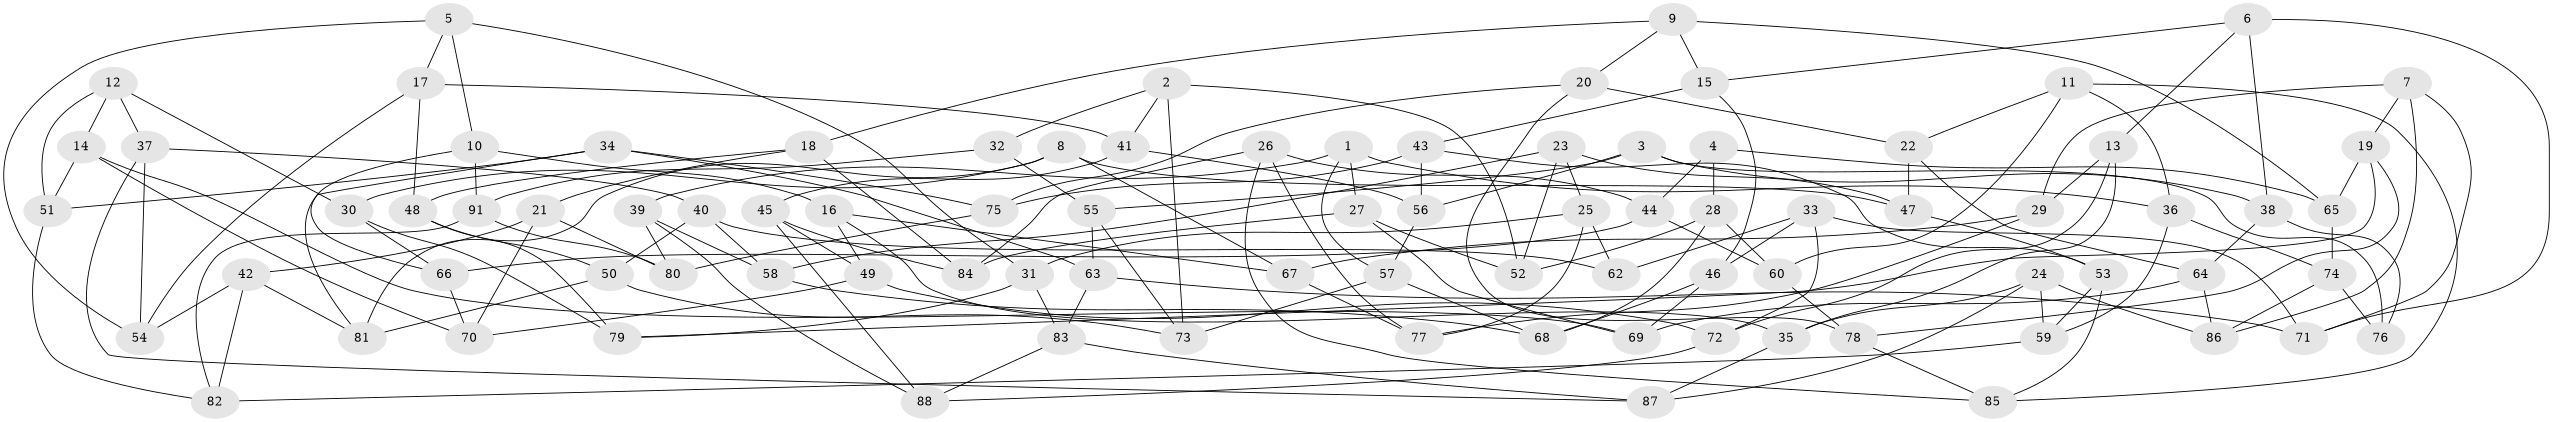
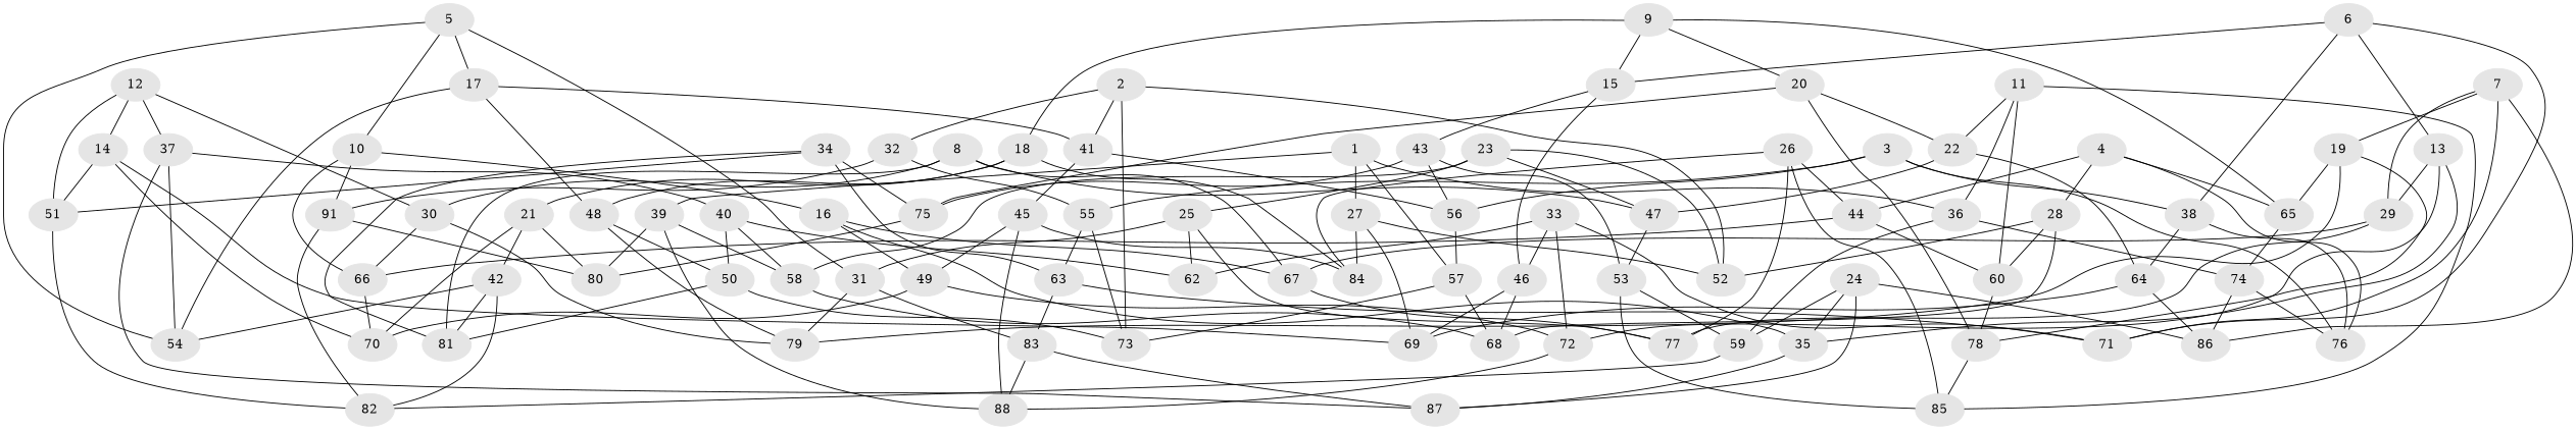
  graph {
    node [color=gray90 style=filled]
    1
    27
    36
    39
    57
    52
    69
    84
    59
    74
    80
    58
    88
    73
    68
    2
    32
    41
    55
    n20 [label=91]
    56
    45
    3
    38
    76
    64
    63
    4
    28
    44
    65
    60
    66
    5
    10
    17
    31
    54
    16
    48
    79
    83
    6
    13
    15
    71
    29
    35
    72
    43
    46
    7
    19
    86
    78
    67
    77
    8
    30
    47
    81
    53
    9
    18
    20
    21
    22
    75
    49
    82
    70
    11
    85
    12
    14
    37
    51
    87
    40
    50
    42
    23
    25
    62
    24
    26
    33
    34
    1 -- 27
    1 -- 36
    1 -- 39
    1 -- 57
    27 -- 52
    27 -- 69
    27 -- 84
    36 -- 59
    36 -- 74
    39 -- 80
    39 -- 58
    39 -- 88
    57 -- 73
    57 -- 68
    59 -- 82
    74 -- 76
    74 -- 86
    58 -- 68
    2 -- 52
    2 -- 73
    2 -- 32
    2 -- 41
    32 -- 55
    32 -- n20
    41 -- 56
    41 -- 45
    55 -- 73
    55 -- 63
    n20 -- 80
    n20 -- 82
    56 -- 57
    45 -- 84
    45 -- 88
    45 -- 49
    3 -- 55
    3 -- 56
    3 -- 38
    3 -- 76
    38 -- 76
    38 -- 64
    64 -- 69
    64 -- 86
    63 -- 83
    63 -- 71
+   4 -- 76
    4 -- 28
    4 -- 44
    4 -- 65
    28 -- 52
    28 -- 68
    28 -- 60
    44 -- 60
    44 -- 66
    65 -- 74
    60 -- 78
    66 -- 70
    5 -- 10
    5 -- 17
    5 -- 31
    5 -- 54
    10 -- n20
    10 -- 66
    10 -- 16
    17 -- 41
    17 -- 54
    17 -- 48
    31 -- 79
    31 -- 83
    16 -- 35
    16 -- 67
    16 -- 49
    48 -- 79
    48 -- 50
    83 -- 88
    83 -- 87
    6 -- 38
    6 -- 13
    6 -- 15
    6 -- 71
    13 -- 29
    13 -- 35
    13 -- 72
    15 -- 43
    15 -- 46
    29 -- 67
    29 -- 77
    35 -- 87
    72 -- 88
    43 -- 56
    43 -- 53
    43 -- 75
    46 -- 69
    46 -- 68
    7 -- 71
    7 -- 29
    7 -- 19
    7 -- 86
    19 -- 65
    19 -- 79
    19 -- 78
    78 -- 85
    67 -- 77
    8 -- 67
    8 -- 30
    8 -- 47
    8 -- 81
    30 -- 66
    30 -- 79
    47 -- 53
    53 -- 59
    53 -- 85
    9 -- 65
    9 -- 15
    9 -- 18
    9 -- 20
    18 -- 84
    18 -- 48
    18 -- 21
    20 -- 78
    20 -- 22
    20 -- 75
    21 -- 80
    21 -- 70
    21 -- 42
    22 -- 64
    22 -- 47
    75 -- 80
    49 -- 72
    49 -- 70
    11 -- 36
    11 -- 60
    11 -- 22
    11 -- 85
    12 -- 30
    12 -- 14
    12 -- 37
    12 -- 51
    14 -- 69
    14 -- 70
    14 -- 51
    37 -- 54
    37 -- 87
    37 -- 40
    51 -- 82
    40 -- 58
    40 -- 50
    40 -- 62
    50 -- 73
    50 -- 81
    42 -- 54
    42 -- 81
    42 -- 82
    23 -- 52
    23 -- 58
    23 -- 47
    23 -- 25
    25 -- 31
    25 -- 77
    25 -- 62
    24 -- 59
    24 -- 35
    24 -- 86
    24 -- 87
    26 -- 84
    26 -- 44
    26 -- 77
    26 -- 85
    33 -- 71
    33 -- 72
    33 -- 46
    33 -- 62
    34 -- 63
    34 -- 81
    34 -- 75
    34 -- 51
  }
